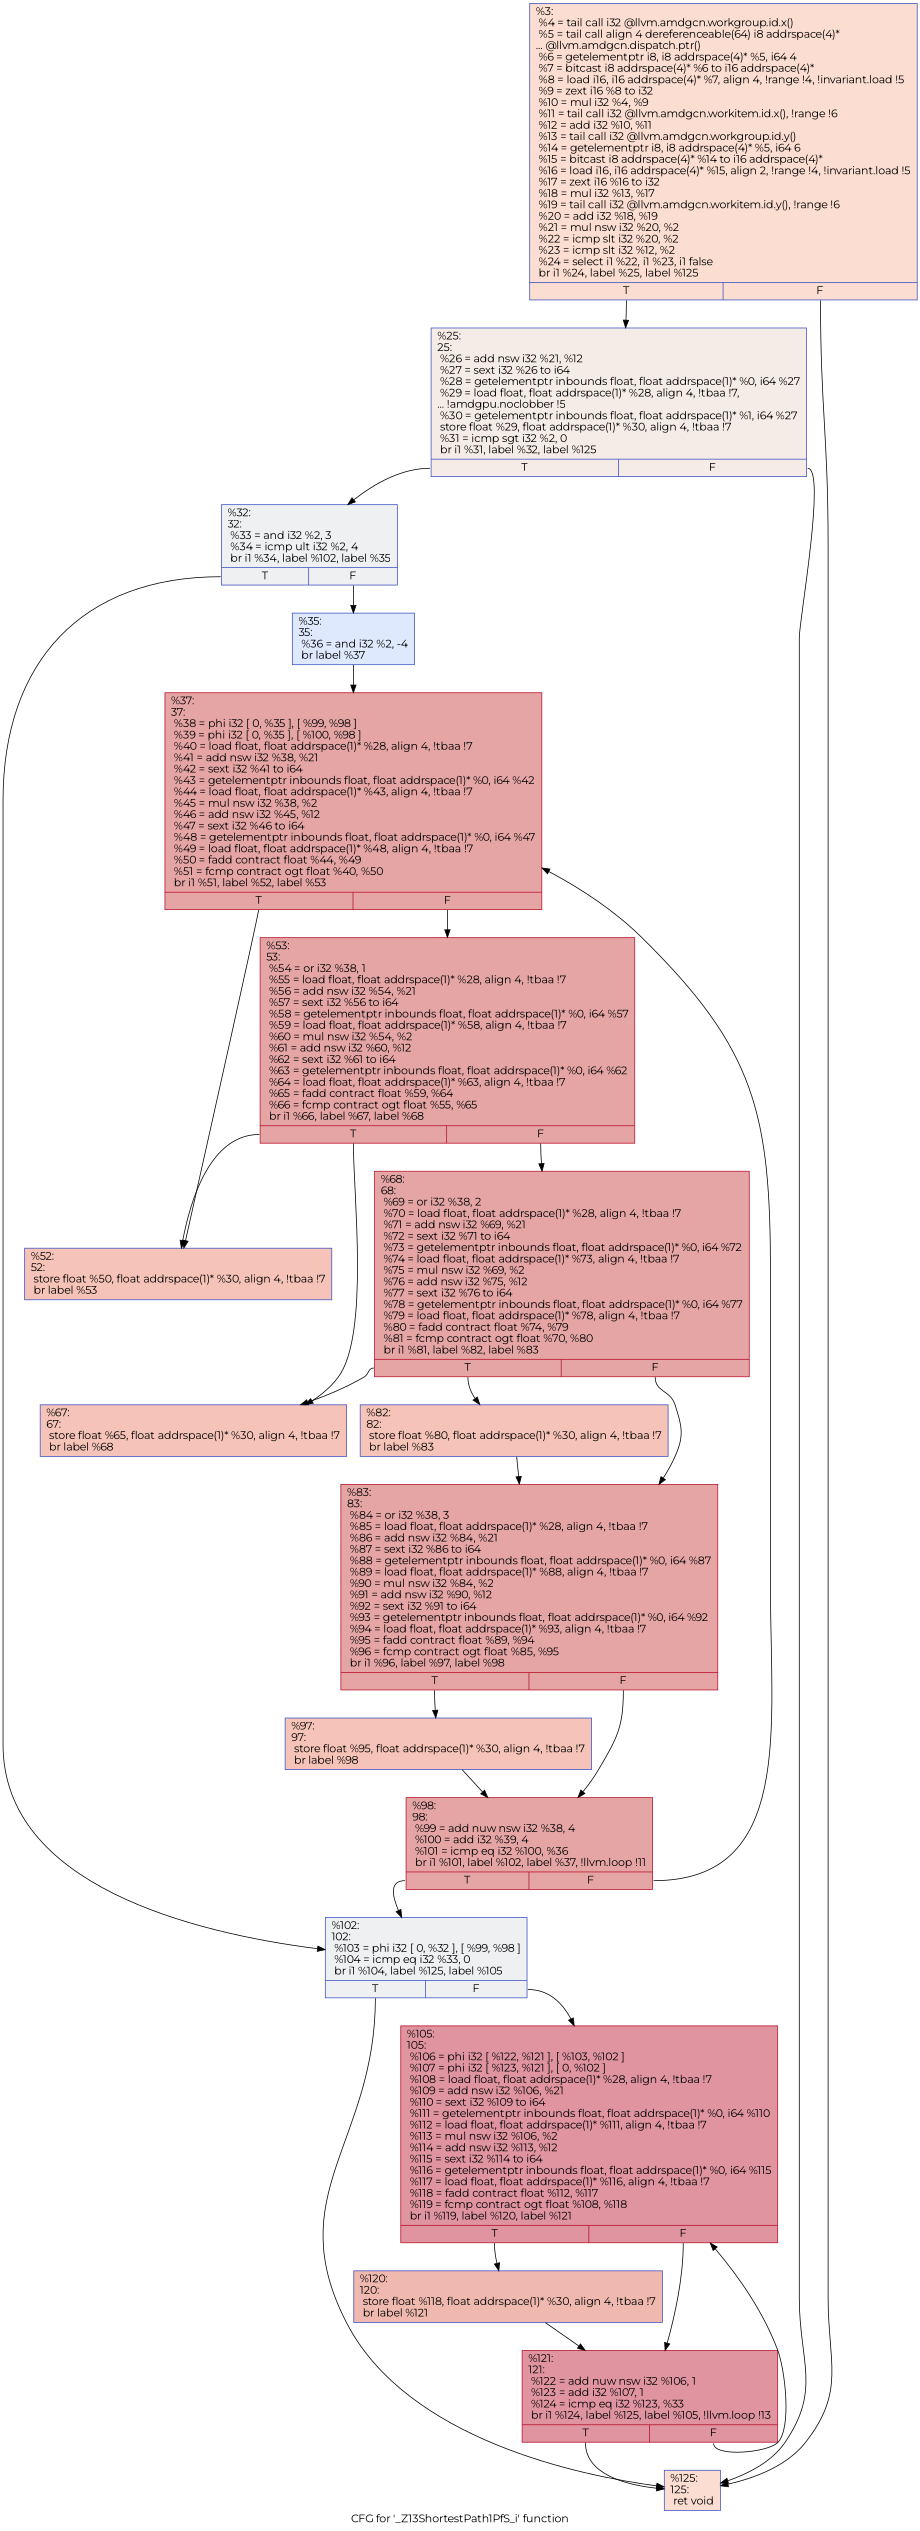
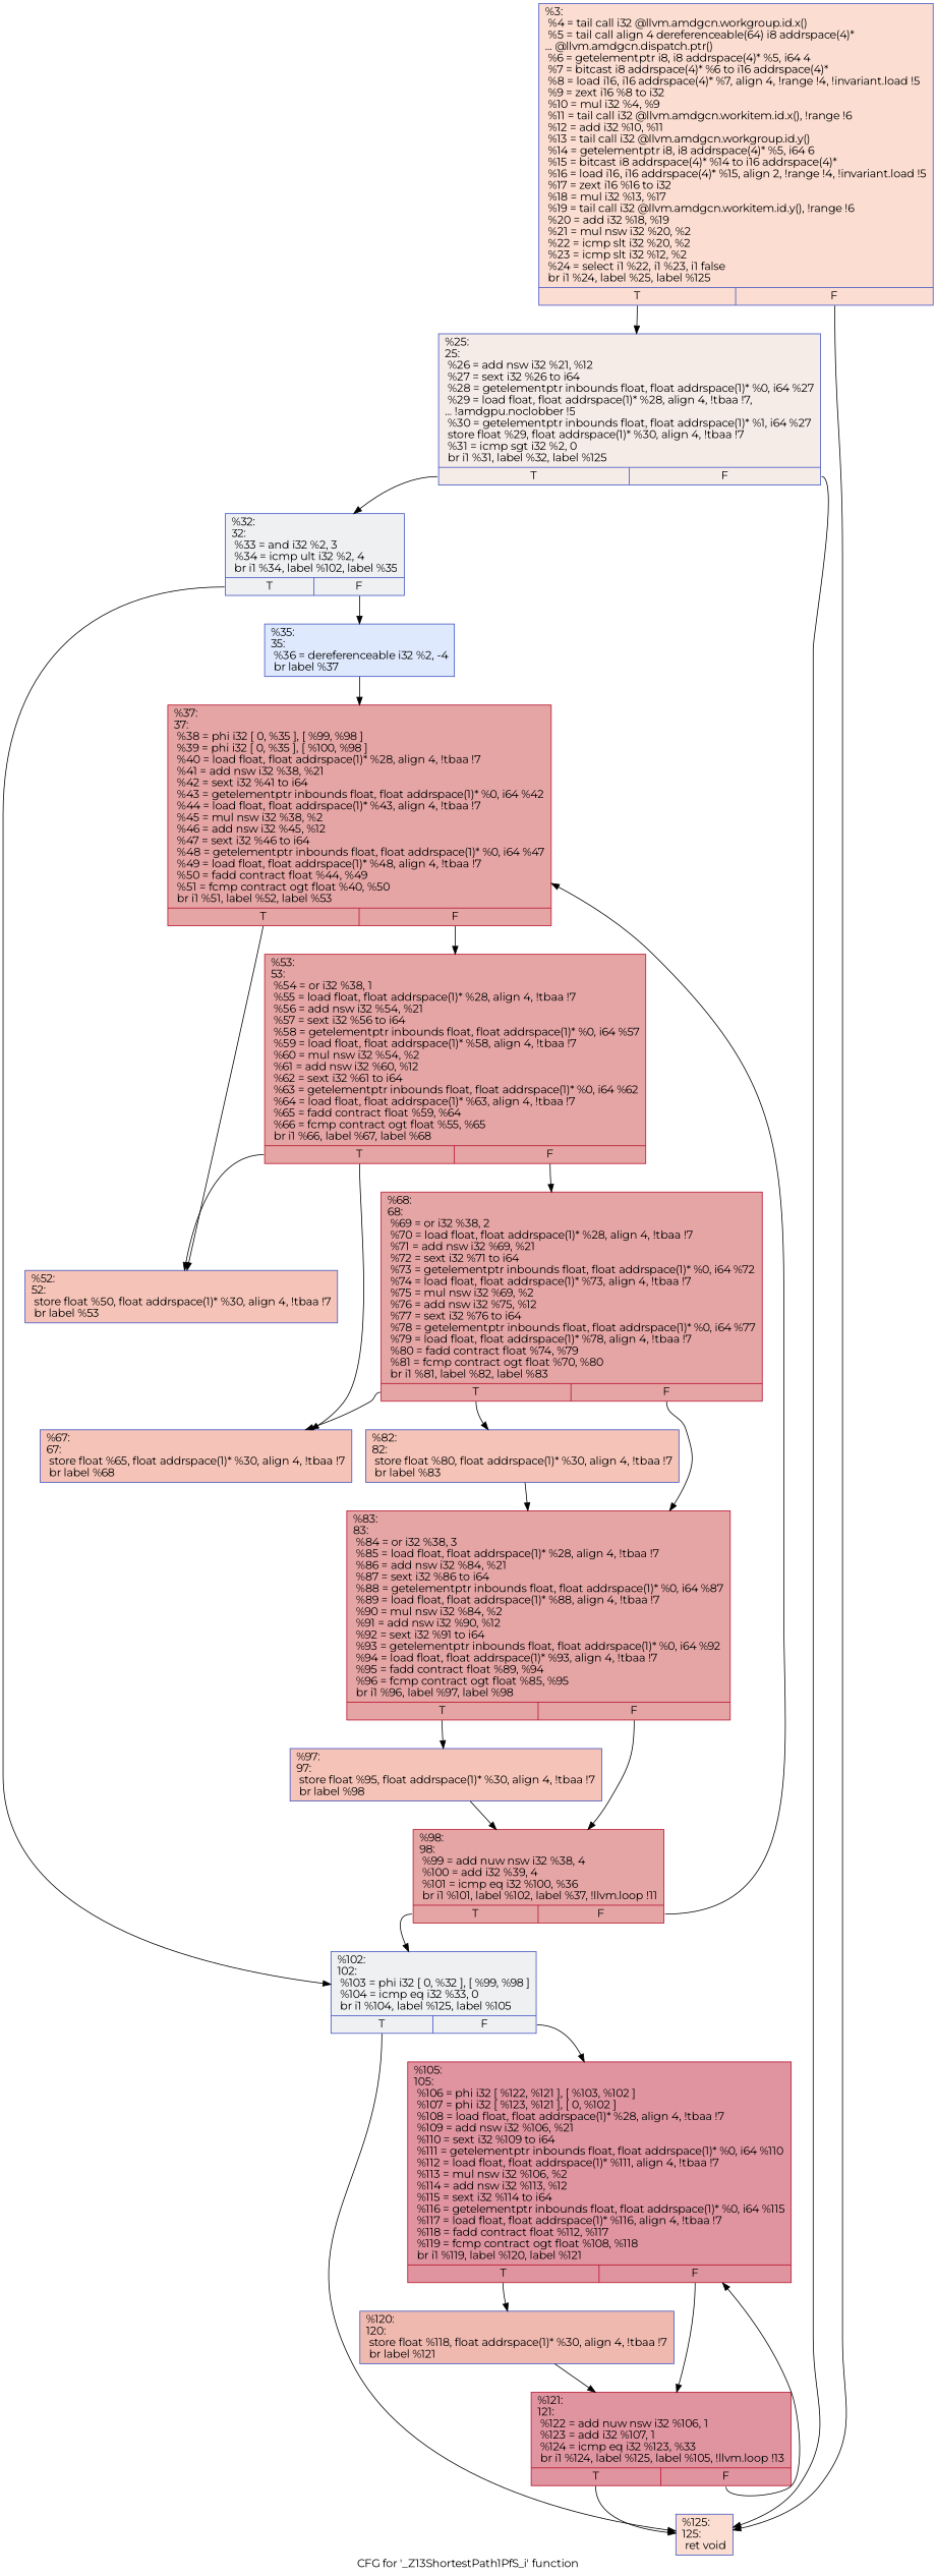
  digraph {
    fontname=Montserrat
    label="CFG for '_Z13ShortestPath1PfS_i' function"
    node [color="#3d50c3ff" fillcolor="#c5333470" fontname=Montserrat shape=record style=filled]
    edge [fontname=Montserrat tailport=s0]
    n1 [fillcolor="#f7b39670" label="{%3:\l  %4 = tail call i32 @llvm.amdgcn.workgroup.id.x()\l  %5 = tail call align 4 dereferenceable(64) i8 addrspace(4)*\l... @llvm.amdgcn.dispatch.ptr()\l  %6 = getelementptr i8, i8 addrspace(4)* %5, i64 4\l  %7 = bitcast i8 addrspace(4)* %6 to i16 addrspace(4)*\l  %8 = load i16, i16 addrspace(4)* %7, align 4, !range !4, !invariant.load !5\l  %9 = zext i16 %8 to i32\l  %10 = mul i32 %4, %9\l  %11 = tail call i32 @llvm.amdgcn.workitem.id.x(), !range !6\l  %12 = add i32 %10, %11\l  %13 = tail call i32 @llvm.amdgcn.workgroup.id.y()\l  %14 = getelementptr i8, i8 addrspace(4)* %5, i64 6\l  %15 = bitcast i8 addrspace(4)* %14 to i16 addrspace(4)*\l  %16 = load i16, i16 addrspace(4)* %15, align 2, !range !4, !invariant.load !5\l  %17 = zext i16 %16 to i32\l  %18 = mul i32 %13, %17\l  %19 = tail call i32 @llvm.amdgcn.workitem.id.y(), !range !6\l  %20 = add i32 %18, %19\l  %21 = mul nsw i32 %20, %2\l  %22 = icmp slt i32 %20, %2\l  %23 = icmp slt i32 %12, %2\l  %24 = select i1 %22, i1 %23, i1 false\l  br i1 %24, label %25, label %125\l|{<s0>T|<s1>F}}"]
    n2 [fillcolor="#ead5c970" label="{%25:\l25:                                               \l  %26 = add nsw i32 %21, %12\l  %27 = sext i32 %26 to i64\l  %28 = getelementptr inbounds float, float addrspace(1)* %0, i64 %27\l  %29 = load float, float addrspace(1)* %28, align 4, !tbaa !7,\l... !amdgpu.noclobber !5\l  %30 = getelementptr inbounds float, float addrspace(1)* %1, i64 %27\l  store float %29, float addrspace(1)* %30, align 4, !tbaa !7\l  %31 = icmp sgt i32 %2, 0\l  br i1 %31, label %32, label %125\l|{<s0>T|<s1>F}}"]
    n3 [fillcolor="#f7b39670" label="{%125:\l125:                                              \l  ret void\l}"]
    n4 [fillcolor="#d9dce170" label="{%32:\l32:                                               \l  %33 = and i32 %2, 3\l  %34 = icmp ult i32 %2, 4\l  br i1 %34, label %102, label %35\l|{<s0>T|<s1>F}}"]
    n5 [fillcolor="#d9dce170" label="{%102:\l102:                                              \l  %103 = phi i32 [ 0, %32 ], [ %99, %98 ]\l  %104 = icmp eq i32 %33, 0\l  br i1 %104, label %125, label %105\l|{<s0>T|<s1>F}}"]
-   n6 [fillcolor="#b5cdfa70" label="{%35:\l35:                                               \l  %36 = and i32 %2, -4\l  br label %37\l}"]
+   n6 [fillcolor="#b5cdfa70" label="{%35:\l35:                                               \l  %36 = dereferenceable i32 %2, -4\l  br label %37\l}"]
    n7 [color="#b70d28ff" fillcolor="#b70d2870" label="{%105:\l105:                                              \l  %106 = phi i32 [ %122, %121 ], [ %103, %102 ]\l  %107 = phi i32 [ %123, %121 ], [ 0, %102 ]\l  %108 = load float, float addrspace(1)* %28, align 4, !tbaa !7\l  %109 = add nsw i32 %106, %21\l  %110 = sext i32 %109 to i64\l  %111 = getelementptr inbounds float, float addrspace(1)* %0, i64 %110\l  %112 = load float, float addrspace(1)* %111, align 4, !tbaa !7\l  %113 = mul nsw i32 %106, %2\l  %114 = add nsw i32 %113, %12\l  %115 = sext i32 %114 to i64\l  %116 = getelementptr inbounds float, float addrspace(1)* %0, i64 %115\l  %117 = load float, float addrspace(1)* %116, align 4, !tbaa !7\l  %118 = fadd contract float %112, %117\l  %119 = fcmp contract ogt float %108, %118\l  br i1 %119, label %120, label %121\l|{<s0>T|<s1>F}}"]
    n8 [color="#b70d28ff" label="{%37:\l37:                                               \l  %38 = phi i32 [ 0, %35 ], [ %99, %98 ]\l  %39 = phi i32 [ 0, %35 ], [ %100, %98 ]\l  %40 = load float, float addrspace(1)* %28, align 4, !tbaa !7\l  %41 = add nsw i32 %38, %21\l  %42 = sext i32 %41 to i64\l  %43 = getelementptr inbounds float, float addrspace(1)* %0, i64 %42\l  %44 = load float, float addrspace(1)* %43, align 4, !tbaa !7\l  %45 = mul nsw i32 %38, %2\l  %46 = add nsw i32 %45, %12\l  %47 = sext i32 %46 to i64\l  %48 = getelementptr inbounds float, float addrspace(1)* %0, i64 %47\l  %49 = load float, float addrspace(1)* %48, align 4, !tbaa !7\l  %50 = fadd contract float %44, %49\l  %51 = fcmp contract ogt float %40, %50\l  br i1 %51, label %52, label %53\l|{<s0>T|<s1>F}}"]
    n9 [fillcolor="#de614d70" label="{%120:\l120:                                              \l  store float %118, float addrspace(1)* %30, align 4, !tbaa !7\l  br label %121\l}"]
    n10 [color="#b70d28ff" fillcolor="#b70d2870" label="{%121:\l121:                                              \l  %122 = add nuw nsw i32 %106, 1\l  %123 = add i32 %107, 1\l  %124 = icmp eq i32 %123, %33\l  br i1 %124, label %125, label %105, !llvm.loop !13\l|{<s0>T|<s1>F}}"]
    n11 [fillcolor="#e8765c70" label="{%52:\l52:                                               \l  store float %50, float addrspace(1)* %30, align 4, !tbaa !7\l  br label %53\l}"]
    n12 [color="#b70d28ff" label="{%53:\l53:                                               \l  %54 = or i32 %38, 1\l  %55 = load float, float addrspace(1)* %28, align 4, !tbaa !7\l  %56 = add nsw i32 %54, %21\l  %57 = sext i32 %56 to i64\l  %58 = getelementptr inbounds float, float addrspace(1)* %0, i64 %57\l  %59 = load float, float addrspace(1)* %58, align 4, !tbaa !7\l  %60 = mul nsw i32 %54, %2\l  %61 = add nsw i32 %60, %12\l  %62 = sext i32 %61 to i64\l  %63 = getelementptr inbounds float, float addrspace(1)* %0, i64 %62\l  %64 = load float, float addrspace(1)* %63, align 4, !tbaa !7\l  %65 = fadd contract float %59, %64\l  %66 = fcmp contract ogt float %55, %65\l  br i1 %66, label %67, label %68\l|{<s0>T|<s1>F}}"]
    n13 [fillcolor="#e8765c70" label="{%67:\l67:                                               \l  store float %65, float addrspace(1)* %30, align 4, !tbaa !7\l  br label %68\l}"]
    n14 [color="#b70d28ff" label="{%68:\l68:                                               \l  %69 = or i32 %38, 2\l  %70 = load float, float addrspace(1)* %28, align 4, !tbaa !7\l  %71 = add nsw i32 %69, %21\l  %72 = sext i32 %71 to i64\l  %73 = getelementptr inbounds float, float addrspace(1)* %0, i64 %72\l  %74 = load float, float addrspace(1)* %73, align 4, !tbaa !7\l  %75 = mul nsw i32 %69, %2\l  %76 = add nsw i32 %75, %12\l  %77 = sext i32 %76 to i64\l  %78 = getelementptr inbounds float, float addrspace(1)* %0, i64 %77\l  %79 = load float, float addrspace(1)* %78, align 4, !tbaa !7\l  %80 = fadd contract float %74, %79\l  %81 = fcmp contract ogt float %70, %80\l  br i1 %81, label %82, label %83\l|{<s0>T|<s1>F}}"]
    n15 [fillcolor="#e8765c70" label="{%82:\l82:                                               \l  store float %80, float addrspace(1)* %30, align 4, !tbaa !7\l  br label %83\l}"]
    n16 [color="#b70d28ff" label="{%83:\l83:                                               \l  %84 = or i32 %38, 3\l  %85 = load float, float addrspace(1)* %28, align 4, !tbaa !7\l  %86 = add nsw i32 %84, %21\l  %87 = sext i32 %86 to i64\l  %88 = getelementptr inbounds float, float addrspace(1)* %0, i64 %87\l  %89 = load float, float addrspace(1)* %88, align 4, !tbaa !7\l  %90 = mul nsw i32 %84, %2\l  %91 = add nsw i32 %90, %12\l  %92 = sext i32 %91 to i64\l  %93 = getelementptr inbounds float, float addrspace(1)* %0, i64 %92\l  %94 = load float, float addrspace(1)* %93, align 4, !tbaa !7\l  %95 = fadd contract float %89, %94\l  %96 = fcmp contract ogt float %85, %95\l  br i1 %96, label %97, label %98\l|{<s0>T|<s1>F}}"]
    n17 [fillcolor="#e8765c70" label="{%97:\l97:                                               \l  store float %95, float addrspace(1)* %30, align 4, !tbaa !7\l  br label %98\l}"]
    n18 [color="#b70d28ff" label="{%98:\l98:                                               \l  %99 = add nuw nsw i32 %38, 4\l  %100 = add i32 %39, 4\l  %101 = icmp eq i32 %100, %36\l  br i1 %101, label %102, label %37, !llvm.loop !11\l|{<s0>T|<s1>F}}"]
    n1 -> n2
    n1 -> n3 [tailport=s1]
    n2 -> n3 [tailport=s1]
    n2 -> n4
    n4 -> n5
    n4 -> n6 [tailport=s1]
    n5 -> n3
    n5 -> n7 [tailport=s1]
    n6 -> n8
    n7 -> n9
    n7 -> n10 [tailport=s1]
    n8 -> n11
    n8 -> n12 [tailport=s1]
    n9 -> n10
    n10 -> n3
    n10 -> n7 [tailport=s1]
    n12 -> n11
    n12 -> n13
    n12 -> n14 [tailport=s1]
    n14 -> n13
    n14 -> n15
    n14 -> n16 [tailport=s1]
    n15 -> n16
    n16 -> n17
    n16 -> n18 [tailport=s1]
    n17 -> n18
    n18 -> n5
    n18 -> n8 [tailport=s1]
  }
